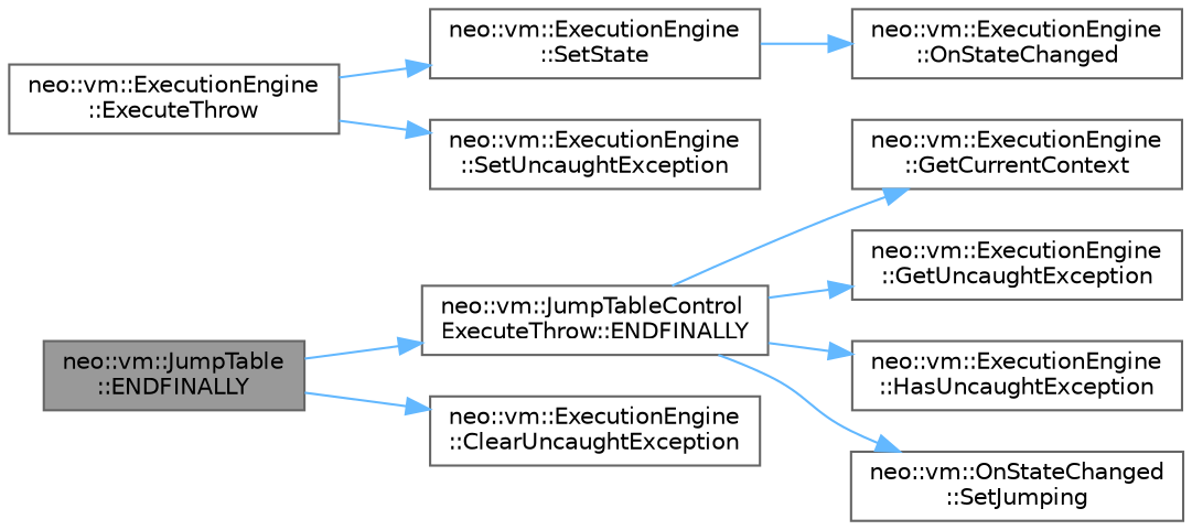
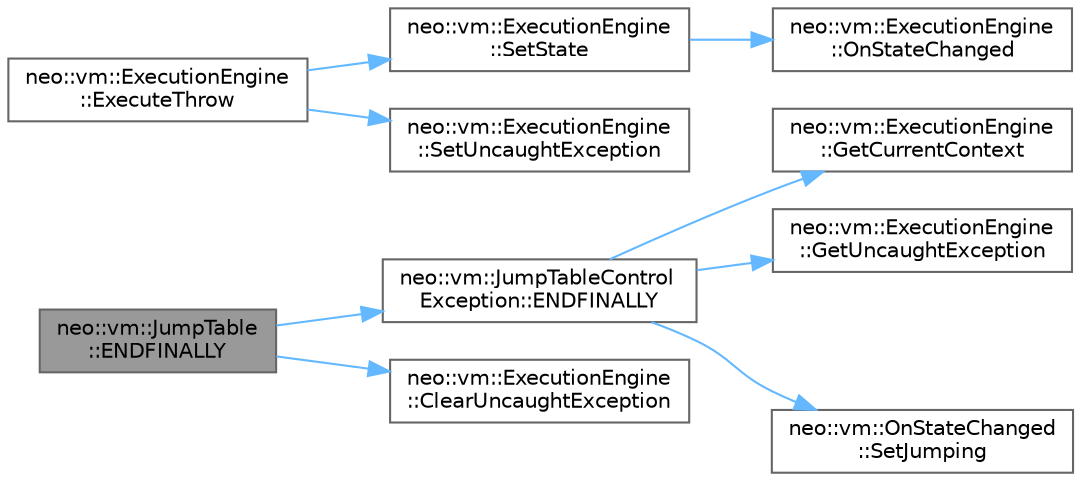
  digraph {
    rankdir=LR
    node [color=grey40 fillcolor=white fontname=Helvetica fontsize=10 shape=box style=filled]
    edge [color=steelblue1 fontname=Helvetica fontsize=10 labelfontname=Helvetica labelfontsize=10 style=solid]
    n1 [color=gray40 fillcolor=grey60 fontcolor=black height=0.2 label="neo::vm::JumpTable\l::ENDFINALLY" width=0.4]
-   n2 [height=0.2 label="neo::vm::JumpTableControl\lExecuteThrow::ENDFINALLY" width=0.4]
+   n2 [height=0.2 label="neo::vm::JumpTableControl\lException::ENDFINALLY" width=0.4]
    n3 [height=0.2 label="neo::vm::ExecutionEngine\l::ClearUncaughtException" width=0.4]
    n4 [height=0.2 label="neo::vm::ExecutionEngine\l::GetCurrentContext" width=0.4]
    n5 [height=0.2 label="neo::vm::ExecutionEngine\l::GetUncaughtException" width=0.4]
-   n6 [height=0.2 label="neo::vm::ExecutionEngine\l::HasUncaughtException" width=0.4]
    n7 [height=0.2 label="neo::vm::OnStateChanged\l::SetJumping" width=0.4]
    n8 [height=0.2 label="neo::vm::ExecutionEngine\l::ExecuteThrow" width=0.4]
    n9 [height=0.2 label="neo::vm::ExecutionEngine\l::SetState" width=0.4]
    n10 [height=0.2 label="neo::vm::ExecutionEngine\l::SetUncaughtException" width=0.4]
    n11 [height=0.2 label="neo::vm::ExecutionEngine\l::OnStateChanged" width=0.4]
    n1 -> n2
    n1 -> n3
    n2 -> n4
    n2 -> n5
-   n2 -> n6
    n2 -> n7
    n8 -> n9
    n8 -> n10
    n9 -> n11
  }
